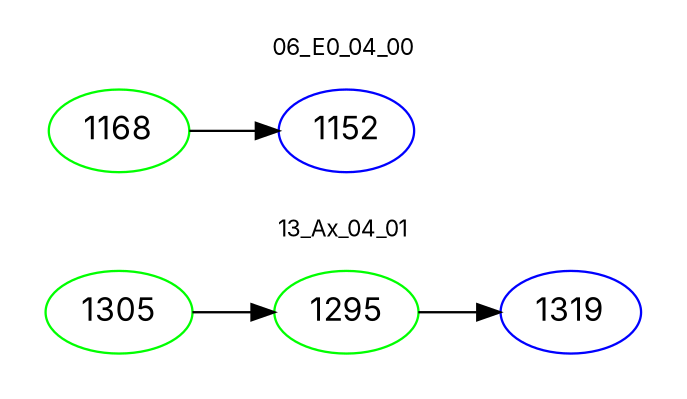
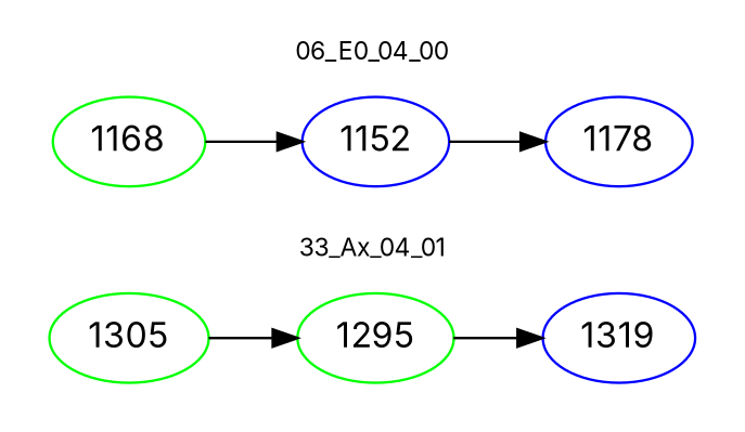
  digraph {
    fontname=Inter
    rankdir=LR
    node [color=green fontname=Inter]
    edge [color=black fontname=Inter]
    n1 [label=1305]
    n2 [label=1295]
    n3 [color=blue label=1319]
    n4 [label=1168]
    n5 [color=blue label=1152]
+   n6 [color=blue label=1178]
    subgraph cluster_1 {
      color=white
      fontsize=10
-     label="13_Ax_04_01"
+     label="33_Ax_04_01"
      n1
      n2
      n3
    }
    subgraph cluster_2 {
      color=white
      fontsize=10
      label="06_E0_04_00"
      n4
      n5
+     n6
    }
    n1 -> n2
    n2 -> n3
    n4 -> n5
+   n5 -> n6
  }
